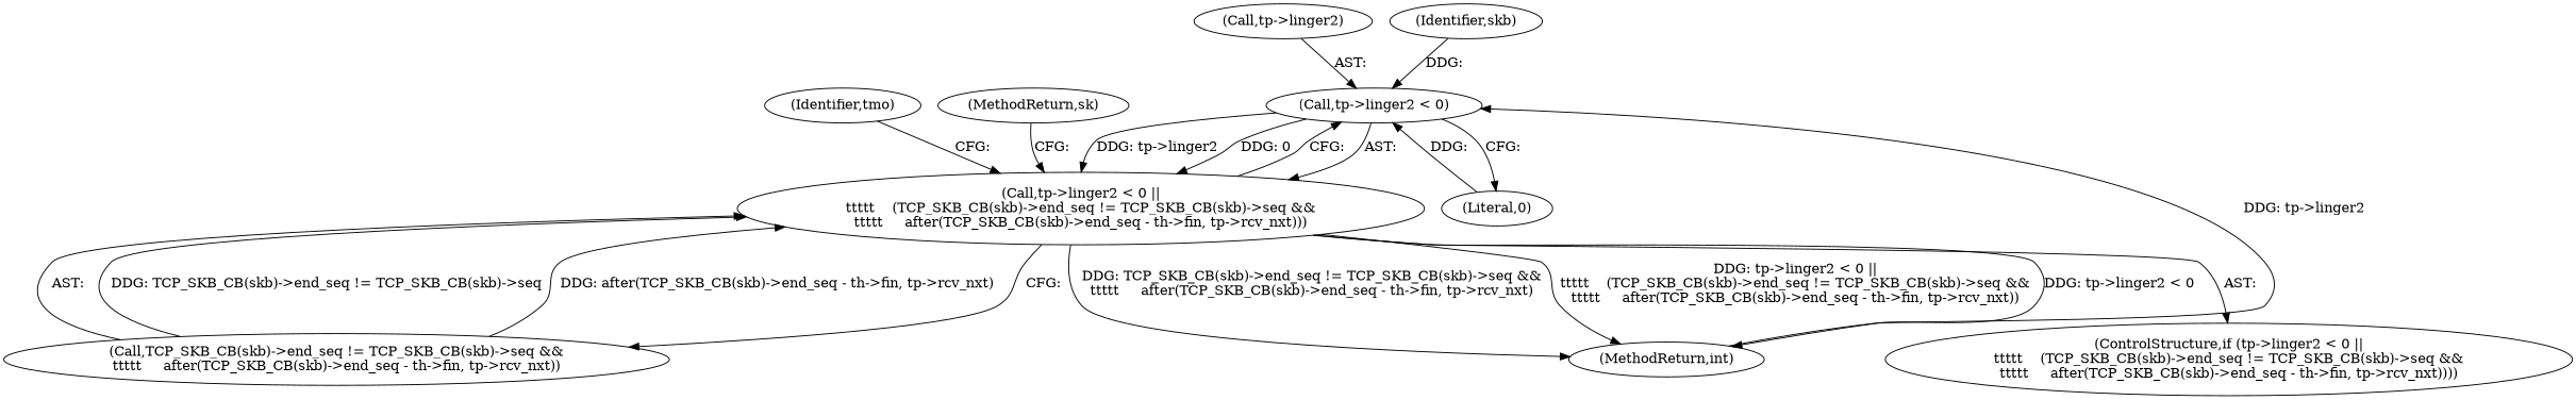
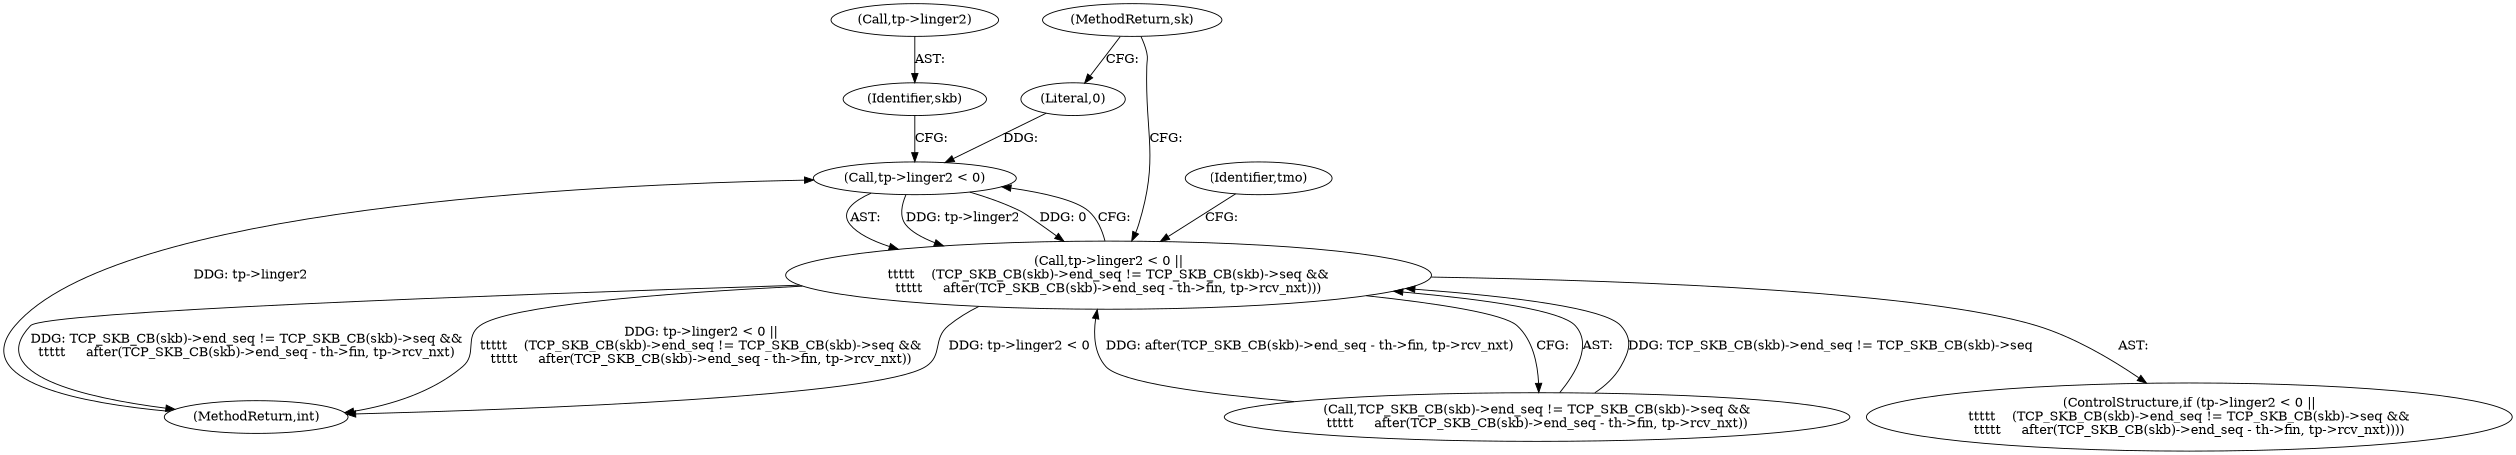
  digraph {
    n1 [label="(Call,tp->linger2 < 0)"]
    n2 [label="(Call,tp->linger2 < 0 ||\n\t\t\t\t\t    (TCP_SKB_CB(skb)->end_seq != TCP_SKB_CB(skb)->seq &&\n\t\t\t\t\t     after(TCP_SKB_CB(skb)->end_seq - th->fin, tp->rcv_nxt)))"]
    n3 [label="(Literal,0)"]
    n4 [label="(MethodReturn,int)"]
    n5 [label="(Call,TCP_SKB_CB(skb)->end_seq != TCP_SKB_CB(skb)->seq &&\n\t\t\t\t\t     after(TCP_SKB_CB(skb)->end_seq - th->fin, tp->rcv_nxt))"]
    n6 [label="(ControlStructure,if (tp->linger2 < 0 ||\n\t\t\t\t\t    (TCP_SKB_CB(skb)->end_seq != TCP_SKB_CB(skb)->seq &&\n\t\t\t\t\t     after(TCP_SKB_CB(skb)->end_seq - th->fin, tp->rcv_nxt))))"]
    n7 [label="(Identifier,tmo)"]
    n8 [label="(Call,tp->linger2)"]
    n9 [label="(Identifier,skb)"]
    n10 [label="(MethodReturn,sk)"]
    n1 -> n2 [label="AST: "]
    n1 -> n2 [label="DDG: tp->linger2"]
    n1 -> n2 [label="DDG: 0"]
-   n1 -> n3 [label="CFG: "]
+   n10 -> n3 [label="CFG: "]
    n2 -> n1 [label="CFG: "]
    n2 -> n4 [label="DDG: tp->linger2 < 0"]
    n2 -> n4 [label="DDG: TCP_SKB_CB(skb)->end_seq != TCP_SKB_CB(skb)->seq &&\n\t\t\t\t\t     after(TCP_SKB_CB(skb)->end_seq - th->fin, tp->rcv_nxt)"]
    n2 -> n4 [label="DDG: tp->linger2 < 0 ||\n\t\t\t\t\t    (TCP_SKB_CB(skb)->end_seq != TCP_SKB_CB(skb)->seq &&\n\t\t\t\t\t     after(TCP_SKB_CB(skb)->end_seq - th->fin, tp->rcv_nxt))"]
    n2 -> n5 [label="CFG: "]
    n2 -> n6 [label="AST: "]
    n3 -> n1 [label="DDG: "]
    n4 -> n1 [label="DDG: tp->linger2"]
    n5 -> n2 [label="AST: "]
    n5 -> n2 [label="DDG: TCP_SKB_CB(skb)->end_seq != TCP_SKB_CB(skb)->seq"]
    n5 -> n2 [label="DDG: after(TCP_SKB_CB(skb)->end_seq - th->fin, tp->rcv_nxt)"]
    n7 -> n2 [label="CFG: "]
-   n8 -> n1 [label="AST: "]
-   n9 -> n1 [label="DDG: "]
+   n8 -> n9 [label="AST: "]
+   n9 -> n1 [label="CFG: "]
    n10 -> n2 [label="CFG: "]
  }
